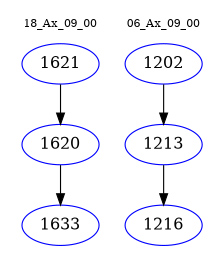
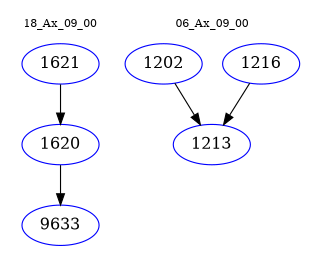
  digraph {
    node [color=blue]
    edge [color=black]
    n1 [label=1621]
    n2 [label=1620]
-   n3 [label=1633]
+   n3 [label=9633]
    n4 [label=1216]
    n5 [label=1213]
    n6 [label=1202]
    subgraph cluster_1 {
      color=white
      fontsize=10
      label="18_Ax_09_00"
      n1
      n2
      n3
    }
    subgraph cluster_2 {
      color=white
      fontsize=10
      label="06_Ax_09_00"
      n4
      n5
      n6
    }
    n1 -> n2
    n2 -> n3
-   n5 -> n4
+   n4 -> n5
    n6 -> n5
  }
